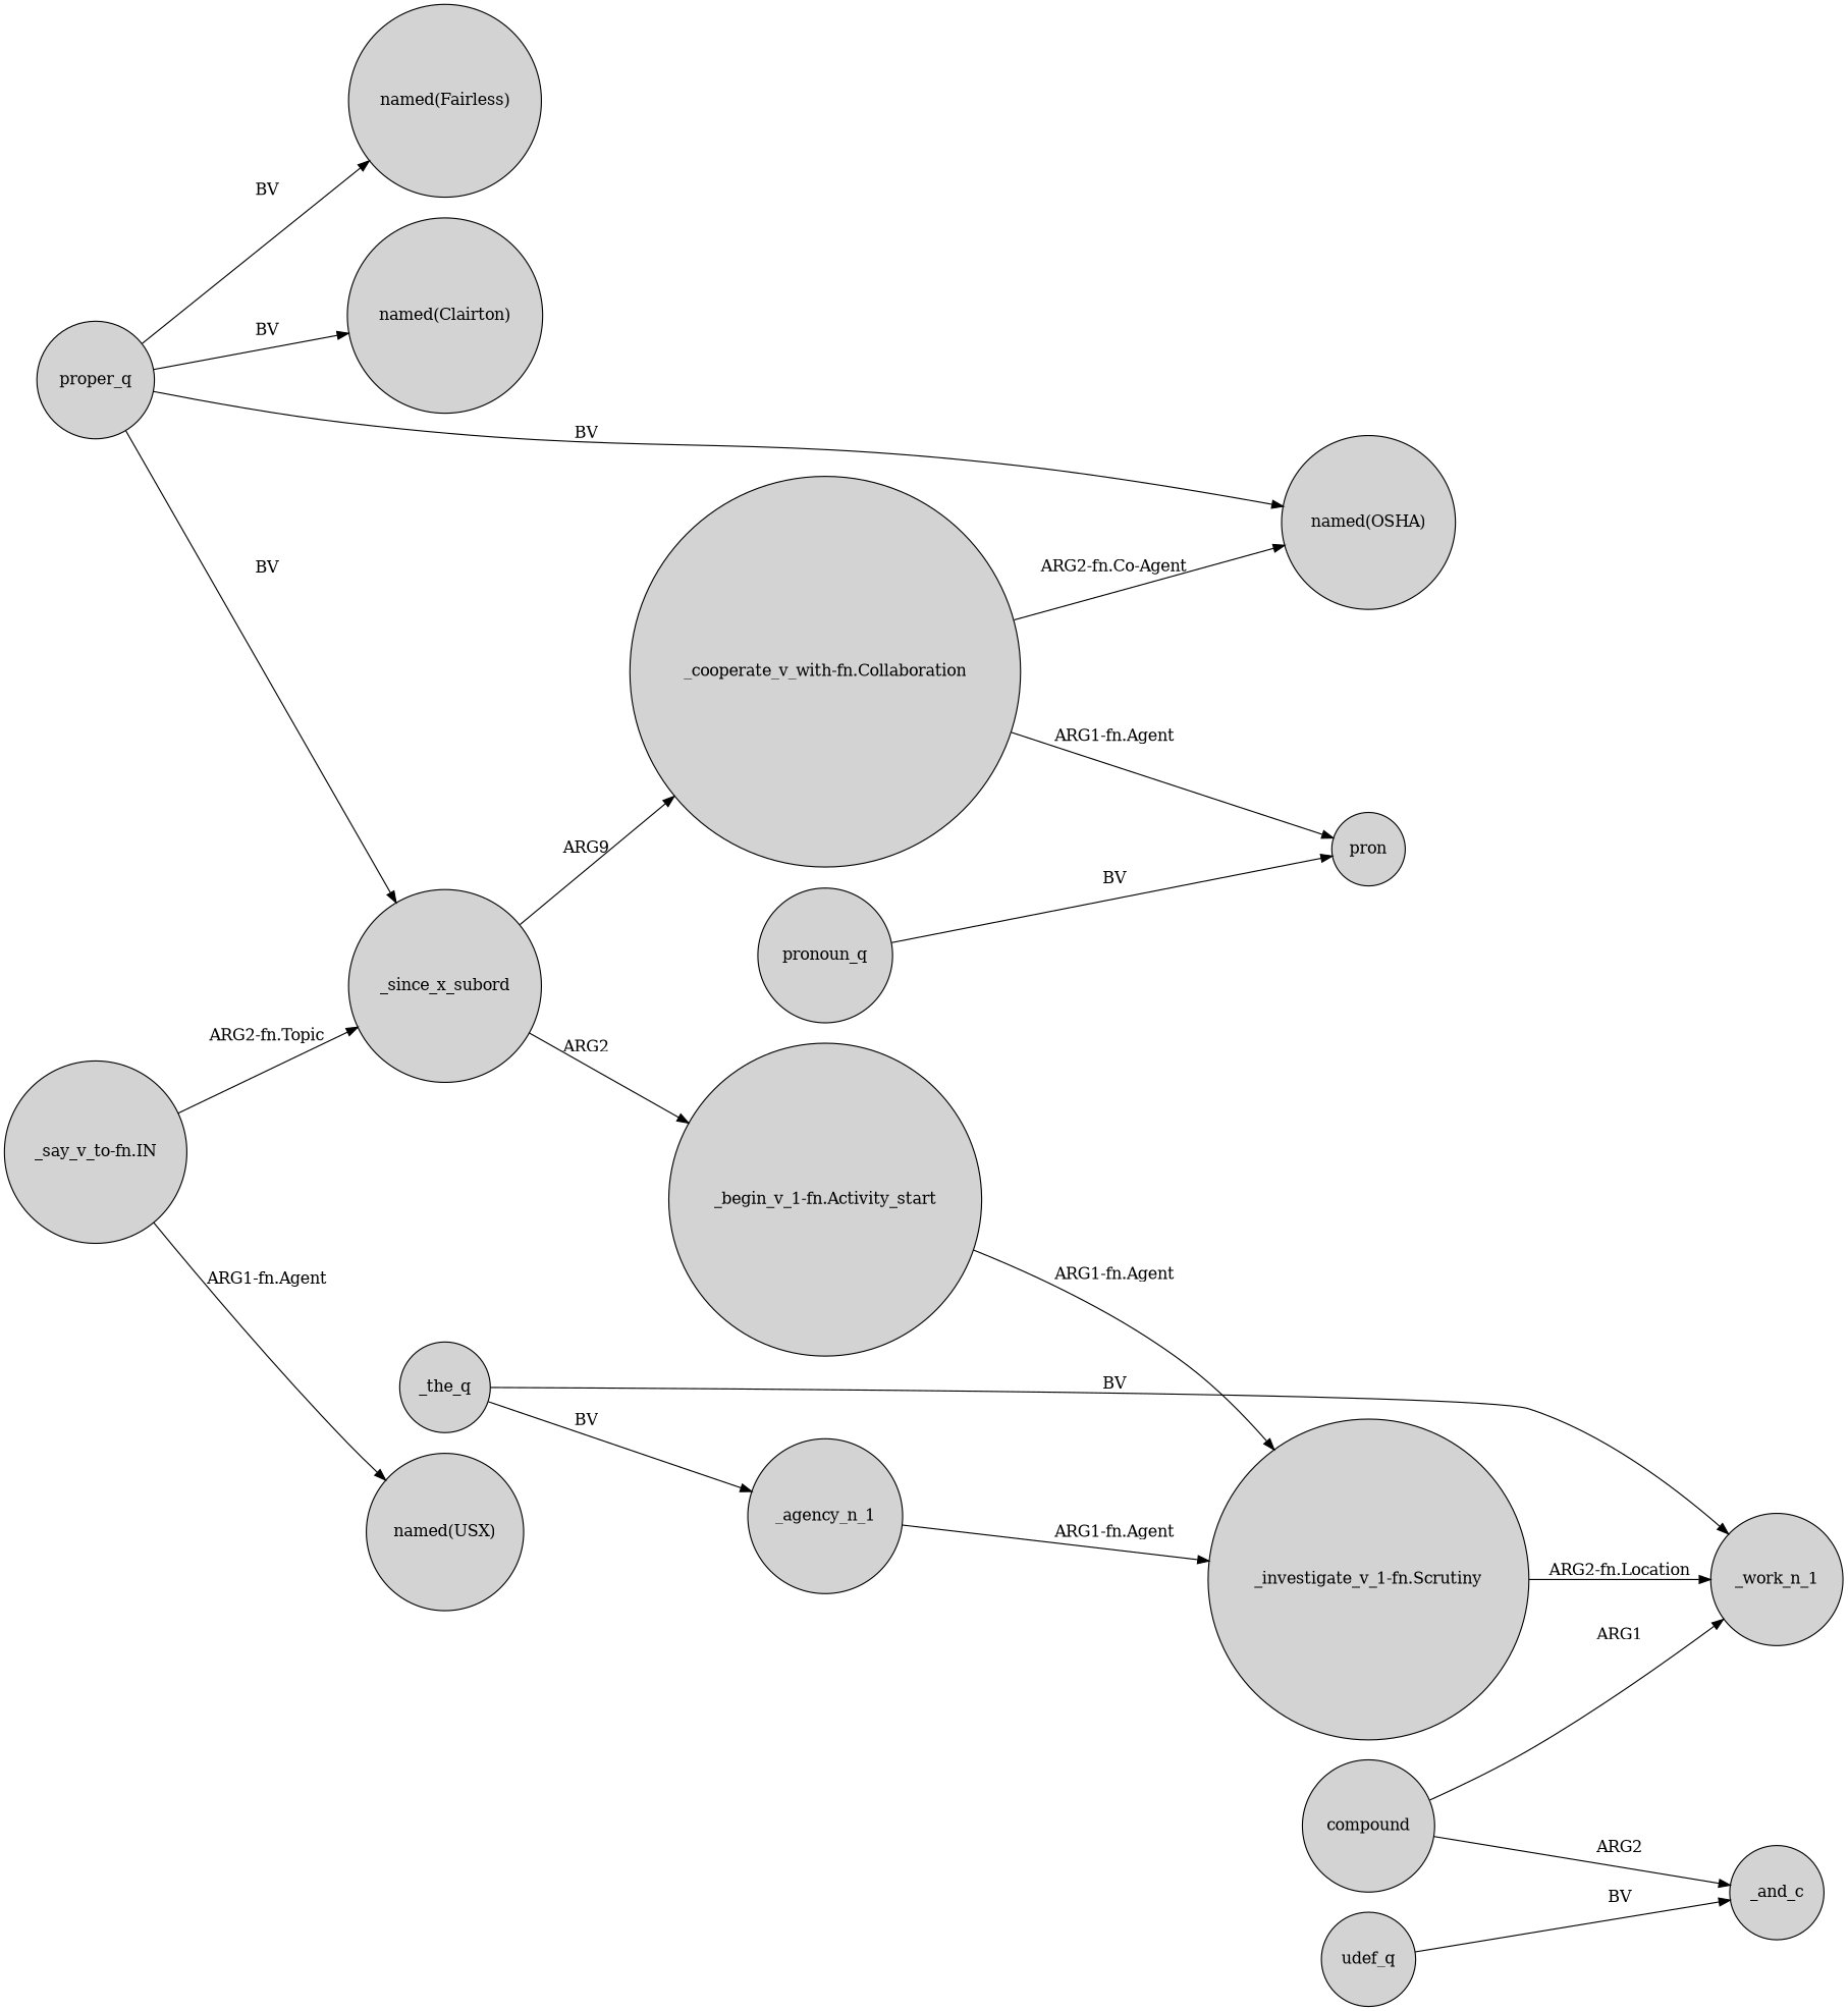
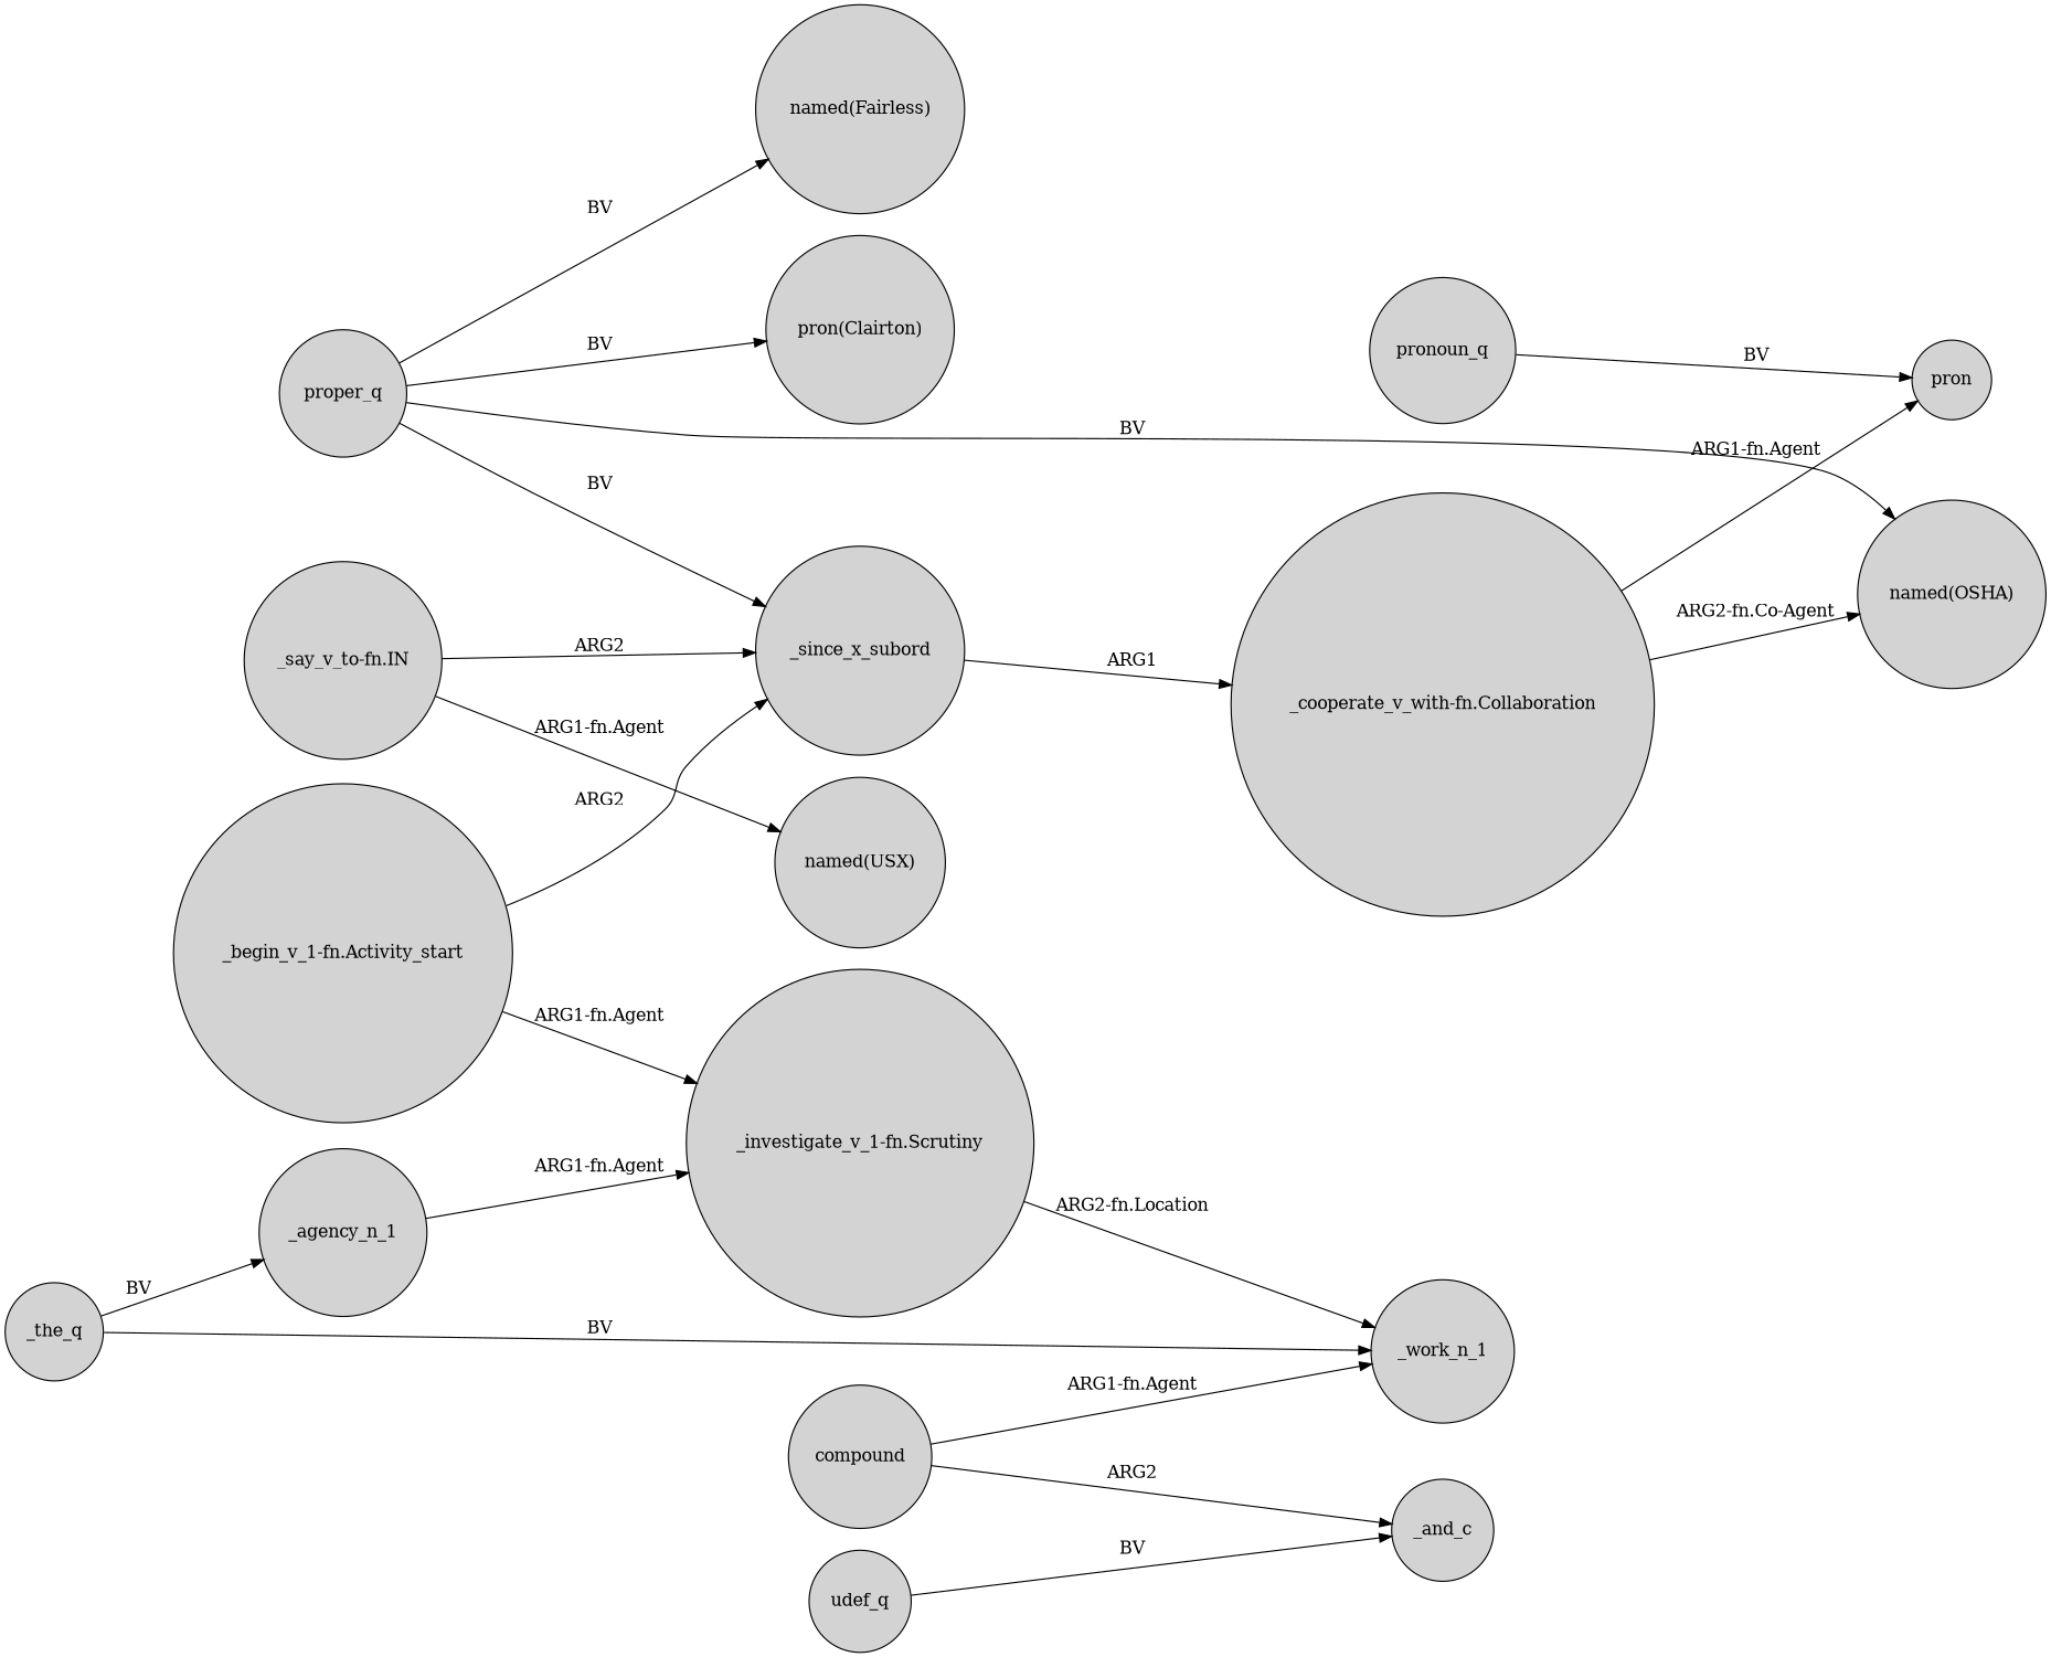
  digraph {
    rankdir=LR
    node [shape=circle style=filled]
    _since_x_subord
    "_cooperate_v_with-fn.Collaboration"
    "_begin_v_1-fn.Activity_start"
    pron
    "named(OSHA)"
    "_investigate_v_1-fn.Scrutiny"
    _the_q
    _agency_n_1
    _work_n_1
    compound
    _and_c
    proper_q
    "named(Fairless)"
-   "named(Clairton)"
+   "named(Clairton)" [label="pron(Clairton)"]
    pronoun_q
    "_say_v_to-fn.IN"
    "named(USX)"
    udef_q
-   _since_x_subord -> "_cooperate_v_with-fn.Collaboration" [label=ARG9]
-   _since_x_subord -> "_begin_v_1-fn.Activity_start" [label=ARG2]
+   _since_x_subord -> "_cooperate_v_with-fn.Collaboration" [label=ARG1]
+   "_begin_v_1-fn.Activity_start" -> _since_x_subord [label=ARG2]
    "_cooperate_v_with-fn.Collaboration" -> pron [label="ARG1-fn.Agent"]
    "_cooperate_v_with-fn.Collaboration" -> "named(OSHA)" [label="ARG2-fn.Co-Agent"]
    "_begin_v_1-fn.Activity_start" -> "_investigate_v_1-fn.Scrutiny" [label="ARG1-fn.Agent"]
    "_investigate_v_1-fn.Scrutiny" -> _work_n_1 [label="ARG2-fn.Location"]
    _the_q -> _agency_n_1 [label=BV]
    _the_q -> _work_n_1 [label=BV]
    _agency_n_1 -> "_investigate_v_1-fn.Scrutiny" [label="ARG1-fn.Agent"]
-   compound -> _work_n_1 [label=ARG1]
+   compound -> _work_n_1 [label="ARG1-fn.Agent"]
    compound -> _and_c [label=ARG2]
    proper_q -> _since_x_subord [label=BV]
    proper_q -> "named(OSHA)" [label=BV]
    proper_q -> "named(Fairless)" [label=BV]
    proper_q -> "named(Clairton)" [label=BV]
    pronoun_q -> pron [label=BV]
-   "_say_v_to-fn.IN" -> _since_x_subord [label="ARG2-fn.Topic"]
+   "_say_v_to-fn.IN" -> _since_x_subord [label=ARG2]
    "_say_v_to-fn.IN" -> "named(USX)" [label="ARG1-fn.Agent"]
    udef_q -> _and_c [label=BV]
  }
